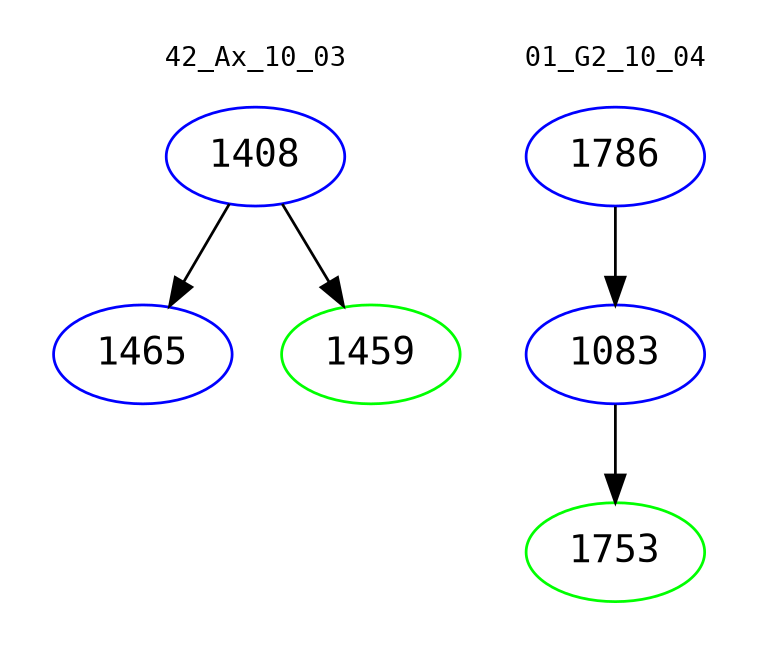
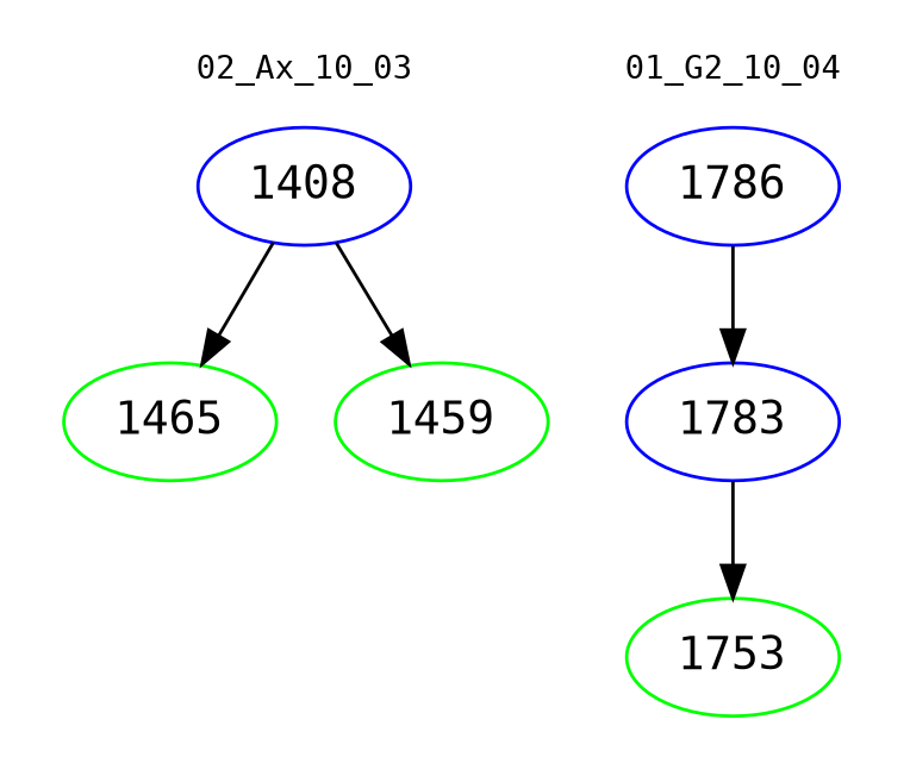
  digraph {
    fontname="DejaVu Sans Mono"
    node [color=blue fontname="DejaVu Sans Mono"]
    edge [color=black fontname="DejaVu Sans Mono"]
    n1 [label=1408]
-   n2 [label=1465]
+   n2 [color=green label=1465]
    n3 [color=green label=1459]
-   n4 [label=1083]
+   n4 [label=1783]
    n5 [color=green label=1753]
    n6 [label=1786]
    subgraph cluster_1 {
      color=white
      fontsize=10
-     label="42_Ax_10_03"
+     label="02_Ax_10_03"
      n1
      n2
      n3
    }
    subgraph cluster_2 {
      color=white
      fontsize=10
      label="01_G2_10_04"
      n4
      n5
      n6
    }
    n1 -> n2
    n1 -> n3
    n4 -> n5
    n6 -> n4
  }
